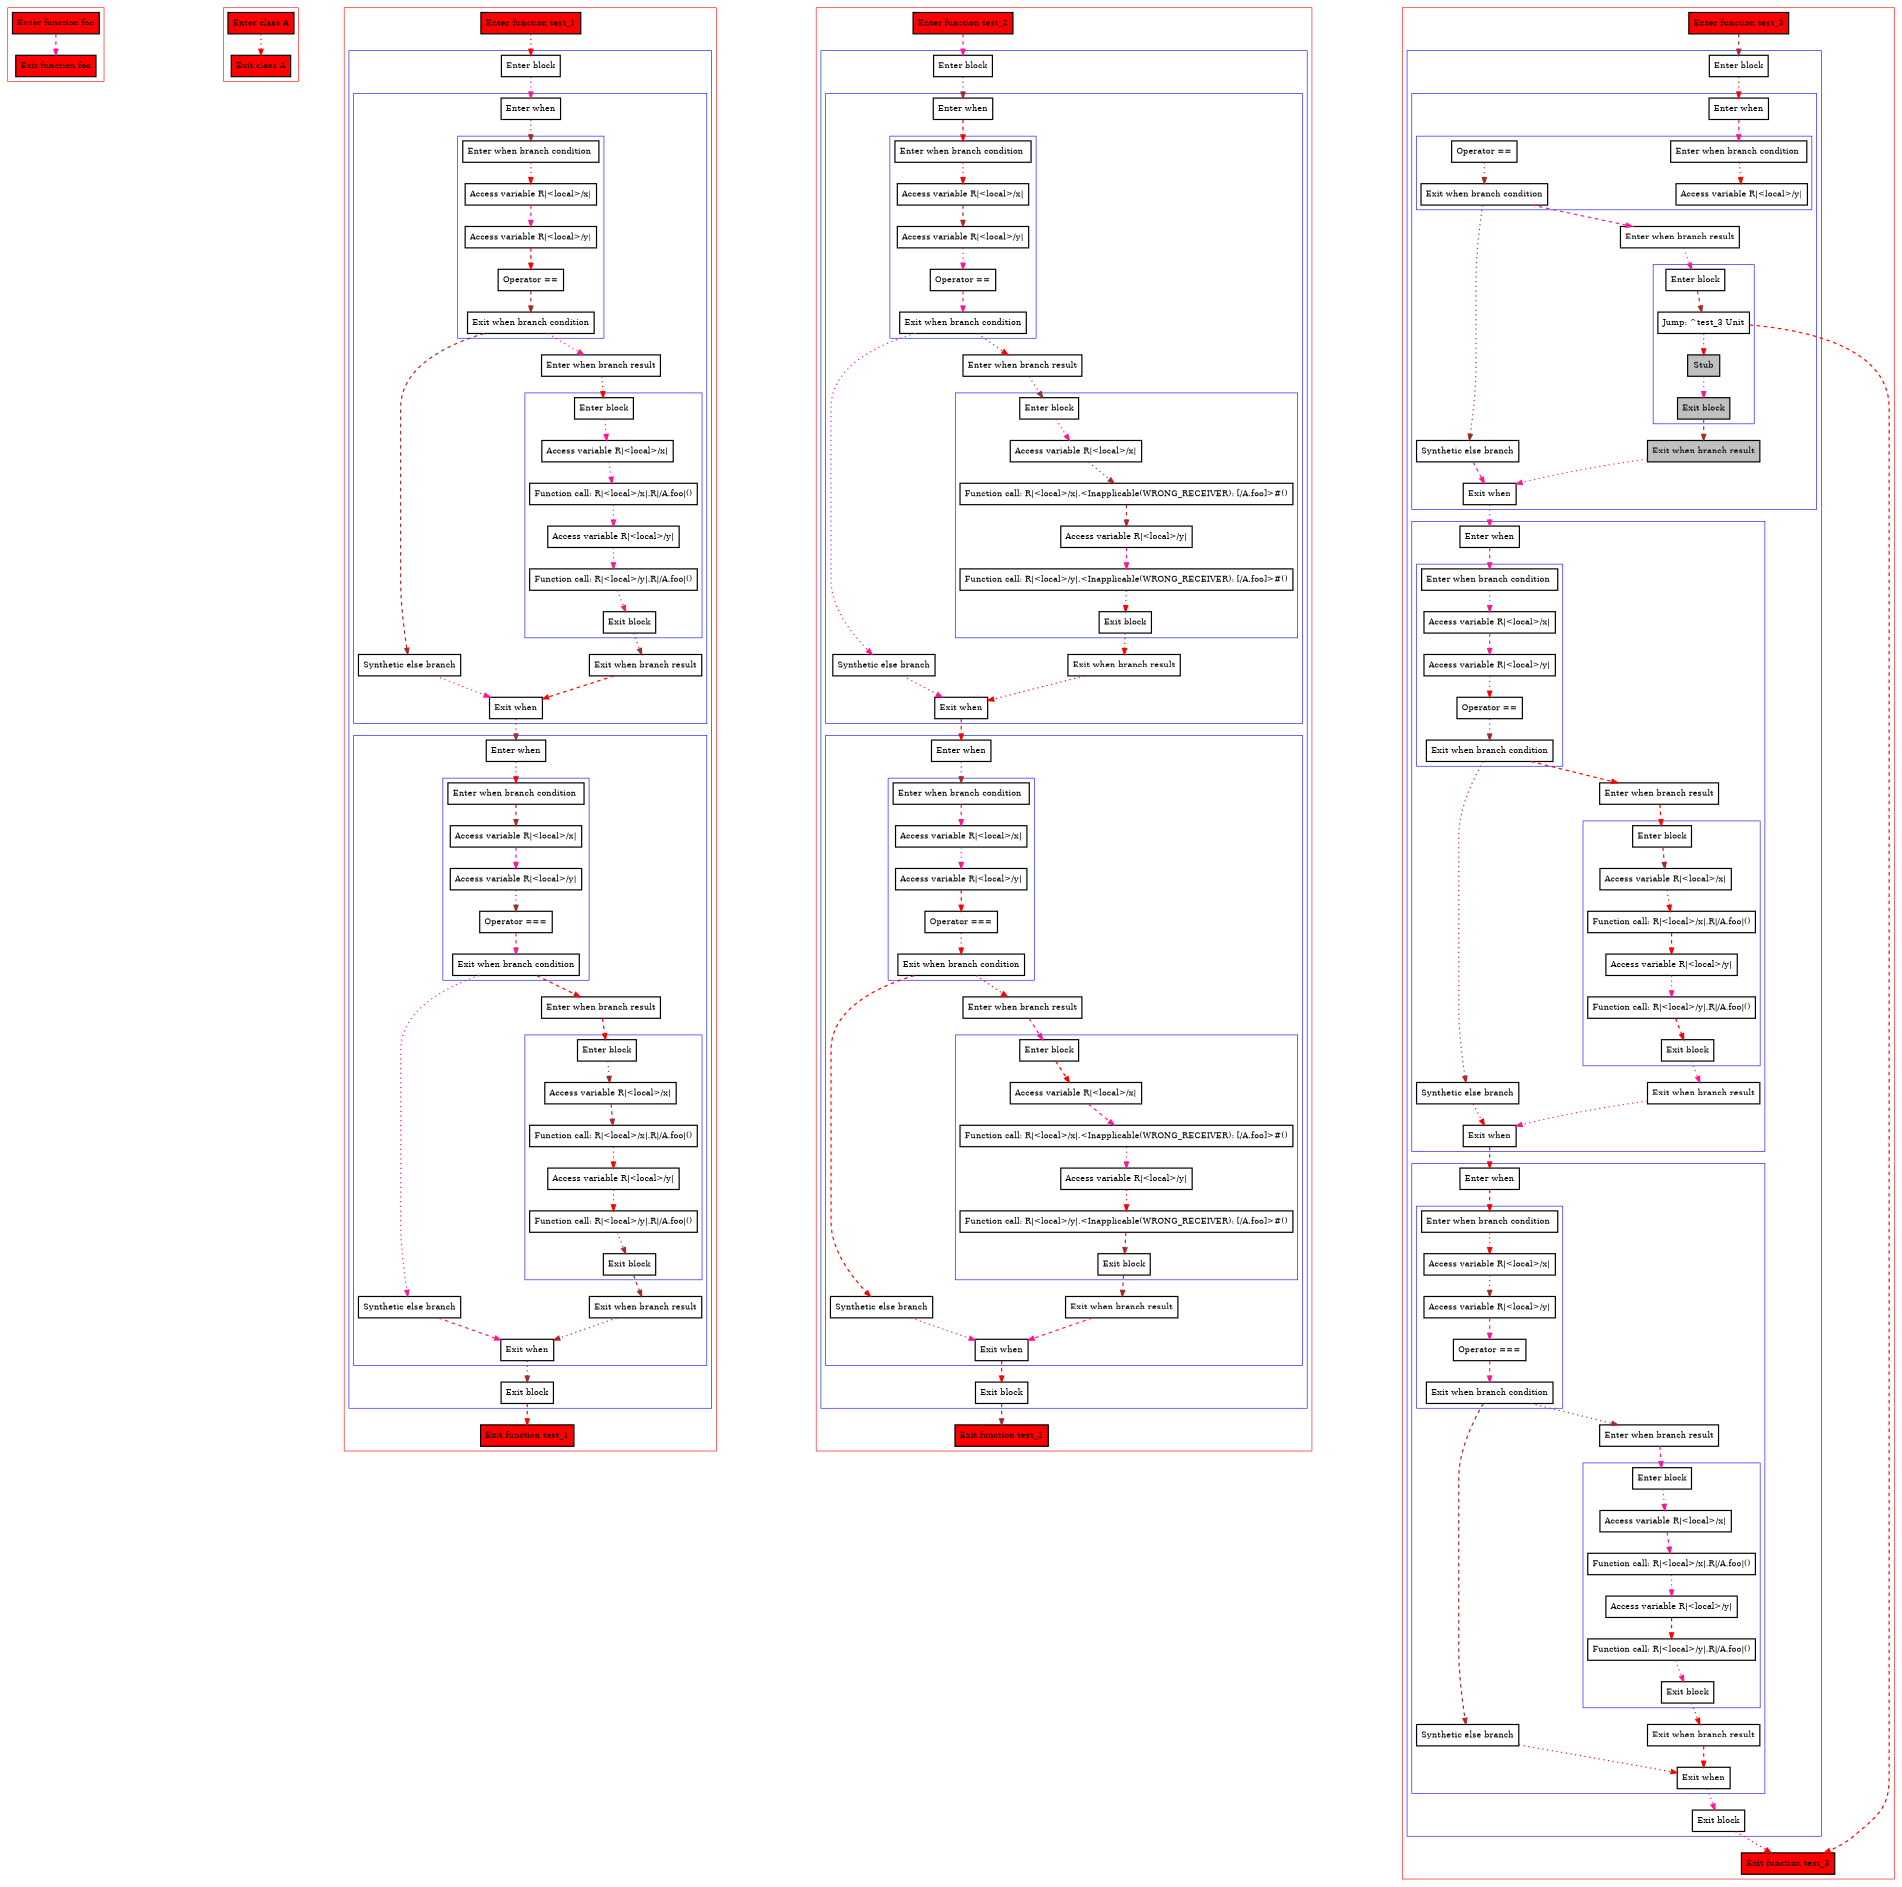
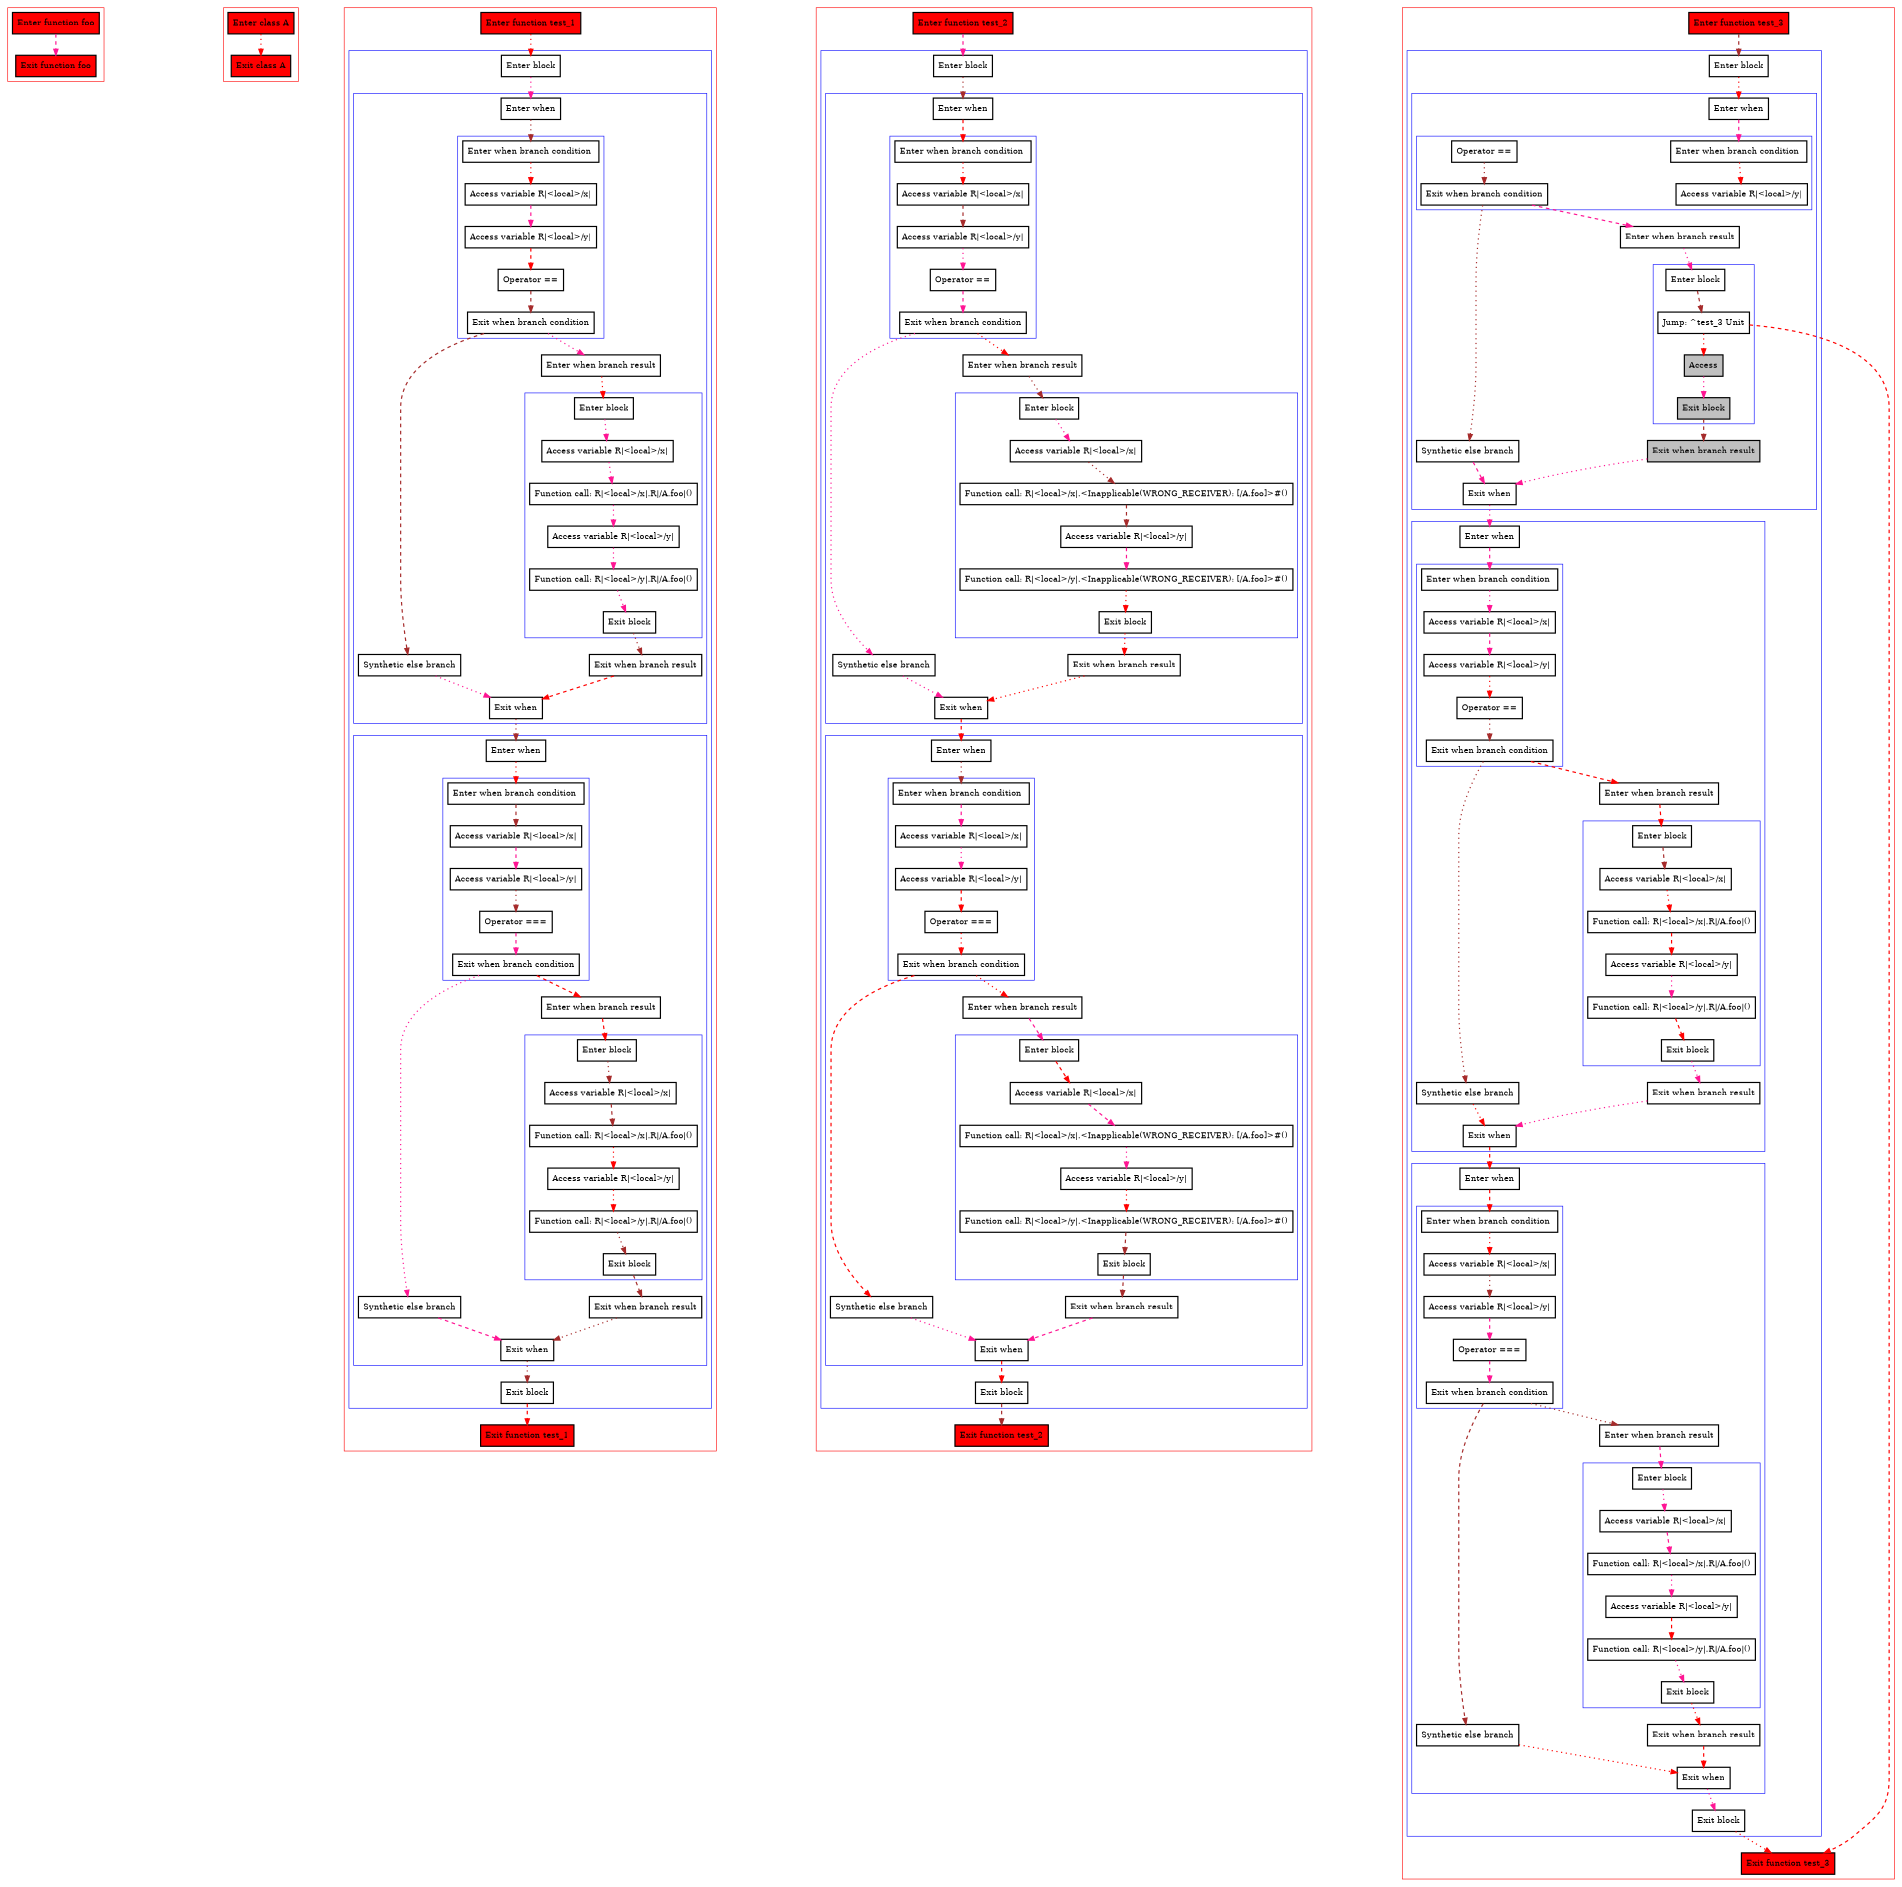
  digraph {
    nodesep=3
    node [penwidth=2 shape=box]
    edge [color=deeppink penwidth=2 style=dotted]
    n1 [fillcolor=red label="Enter function foo" style=filled]
    n2 [fillcolor=red label="Exit function foo" style=filled]
    n3 [fillcolor=red label="Enter class A" style=filled]
    n4 [fillcolor=red label="Exit class A" style=filled]
    n5 [label="Enter when branch condition "]
    n6 [label="Access variable R|<local>/x|"]
    n7 [label="Access variable R|<local>/y|"]
    n8 [label="Operator =="]
    n9 [label="Exit when branch condition"]
    n10 [label="Enter block"]
    n11 [label="Access variable R|<local>/x|"]
    n12 [label="Function call: R|<local>/x|.R|/A.foo|()"]
    n13 [label="Access variable R|<local>/y|"]
    n14 [label="Function call: R|<local>/y|.R|/A.foo|()"]
    n15 [label="Exit block"]
    n16 [label="Enter when"]
    n17 [label="Synthetic else branch"]
    n18 [label="Enter when branch result"]
    n19 [label="Exit when branch result"]
    n20 [label="Exit when"]
    n21 [label="Enter when branch condition "]
    n22 [label="Access variable R|<local>/x|"]
    n23 [label="Access variable R|<local>/y|"]
    n24 [label="Operator ==="]
    n25 [label="Exit when branch condition"]
    n26 [label="Enter block"]
    n27 [label="Access variable R|<local>/x|"]
    n28 [label="Function call: R|<local>/x|.R|/A.foo|()"]
    n29 [label="Access variable R|<local>/y|"]
    n30 [label="Function call: R|<local>/y|.R|/A.foo|()"]
    n31 [label="Exit block"]
    n32 [label="Enter when"]
    n33 [label="Synthetic else branch"]
    n34 [label="Enter when branch result"]
    n35 [label="Exit when branch result"]
    n36 [label="Exit when"]
    n37 [label="Enter block"]
    n38 [label="Exit block"]
    n39 [fillcolor=red label="Enter function test_1" style=filled]
    n40 [fillcolor=red label="Exit function test_1" style=filled]
    n41 [label="Enter when branch condition "]
    n42 [label="Access variable R|<local>/x|"]
    n43 [label="Access variable R|<local>/y|"]
    n44 [label="Operator =="]
    n45 [label="Exit when branch condition"]
    n46 [label="Enter block"]
    n47 [label="Access variable R|<local>/x|"]
    n48 [label="Function call: R|<local>/x|.<Inapplicable(WRONG_RECEIVER): [/A.foo]>#()"]
    n49 [label="Access variable R|<local>/y|"]
    n50 [label="Function call: R|<local>/y|.<Inapplicable(WRONG_RECEIVER): [/A.foo]>#()"]
    n51 [label="Exit block"]
    n52 [label="Enter when"]
    n53 [label="Synthetic else branch"]
    n54 [label="Enter when branch result"]
    n55 [label="Exit when branch result"]
    n56 [label="Exit when"]
    n57 [label="Enter when branch condition "]
    n58 [label="Access variable R|<local>/x|"]
    n59 [label="Access variable R|<local>/y|"]
    n60 [label="Operator ==="]
    n61 [label="Exit when branch condition"]
    n62 [label="Enter block"]
    n63 [label="Access variable R|<local>/x|"]
    n64 [label="Function call: R|<local>/x|.<Inapplicable(WRONG_RECEIVER): [/A.foo]>#()"]
    n65 [label="Access variable R|<local>/y|"]
    n66 [label="Function call: R|<local>/y|.<Inapplicable(WRONG_RECEIVER): [/A.foo]>#()"]
    n67 [label="Exit block"]
    n68 [label="Enter when"]
    n69 [label="Synthetic else branch"]
    n70 [label="Enter when branch result"]
    n71 [label="Exit when branch result"]
    n72 [label="Exit when"]
    n73 [label="Enter block"]
    n74 [label="Exit block"]
    n75 [fillcolor=red label="Enter function test_2" style=filled]
    n76 [fillcolor=red label="Exit function test_2" style=filled]
    n77 [label="Enter when branch condition "]
    n78 [label="Access variable R|<local>/y|"]
    n79 [label="Operator =="]
    n80 [label="Exit when branch condition"]
    n81 [label="Enter block"]
    n82 [label="Jump: ^test_3 Unit"]
-   n83 [fillcolor=gray label=Stub style=filled]
+   n83 [fillcolor=gray label=Access style=filled]
    n84 [fillcolor=gray label="Exit block" style=filled]
    n85 [label="Enter when"]
    n86 [label="Synthetic else branch"]
    n87 [label="Enter when branch result"]
    n88 [fillcolor=gray label="Exit when branch result" style=filled]
    n89 [label="Exit when"]
    n90 [label="Enter when branch condition "]
    n91 [label="Access variable R|<local>/x|"]
    n92 [label="Access variable R|<local>/y|"]
    n93 [label="Operator =="]
    n94 [label="Exit when branch condition"]
    n95 [label="Enter block"]
    n96 [label="Access variable R|<local>/x|"]
    n97 [label="Function call: R|<local>/x|.R|/A.foo|()"]
    n98 [label="Access variable R|<local>/y|"]
    n99 [label="Function call: R|<local>/y|.R|/A.foo|()"]
    n100 [label="Exit block"]
    n101 [label="Enter when"]
    n102 [label="Synthetic else branch"]
    n103 [label="Enter when branch result"]
    n104 [label="Exit when branch result"]
    n105 [label="Exit when"]
    n106 [label="Enter when branch condition "]
    n107 [label="Access variable R|<local>/x|"]
    n108 [label="Access variable R|<local>/y|"]
    n109 [label="Operator ==="]
    n110 [label="Exit when branch condition"]
    n111 [label="Enter block"]
    n112 [label="Access variable R|<local>/x|"]
    n113 [label="Function call: R|<local>/x|.R|/A.foo|()"]
    n114 [label="Access variable R|<local>/y|"]
    n115 [label="Function call: R|<local>/y|.R|/A.foo|()"]
    n116 [label="Exit block"]
    n117 [label="Enter when"]
    n118 [label="Synthetic else branch"]
    n119 [label="Enter when branch result"]
    n120 [label="Exit when branch result"]
    n121 [label="Exit when"]
    n122 [label="Enter block"]
    n123 [label="Exit block"]
    n124 [fillcolor=red label="Enter function test_3" style=filled]
    n125 [fillcolor=red label="Exit function test_3" style=filled]
    subgraph cluster_1 {
      color=red
      n1
      n2
    }
    subgraph cluster_2 {
      color=red
      n3
      n4
    }
    subgraph cluster_3 {
      color=red
      n39
      n40
      subgraph cluster_4 {
        color=blue
        n37
        n38
        subgraph cluster_5 {
          color=blue
          n16
          n17
          n18
          n19
          n20
          subgraph cluster_6 {
            color=blue
            n5
            n6
            n7
            n8
            n9
          }
          subgraph cluster_7 {
            color=blue
            n10
            n11
            n12
            n13
            n14
            n15
          }
        }
        subgraph cluster_8 {
          color=blue
          n32
          n33
          n34
          n35
          n36
          subgraph cluster_9 {
            color=blue
            n21
            n22
            n23
            n24
            n25
          }
          subgraph cluster_10 {
            color=blue
            n26
            n27
            n28
            n29
            n30
            n31
          }
        }
      }
    }
    subgraph cluster_11 {
      color=red
      n75
      n76
      subgraph cluster_12 {
        color=blue
        n73
        n74
        subgraph cluster_13 {
          color=blue
          n52
          n53
          n54
          n55
          n56
          subgraph cluster_14 {
            color=blue
            n41
            n42
            n43
            n44
            n45
          }
          subgraph cluster_15 {
            color=blue
            n46
            n47
            n48
            n49
            n50
            n51
          }
        }
        subgraph cluster_16 {
          color=blue
          n68
          n69
          n70
          n71
          n72
          subgraph cluster_17 {
            color=blue
            n57
            n58
            n59
            n60
            n61
          }
          subgraph cluster_18 {
            color=blue
            n62
            n63
            n64
            n65
            n66
            n67
          }
        }
      }
    }
    subgraph cluster_19 {
      color=red
      n124
      n125
      subgraph cluster_20 {
        color=blue
        n122
        n123
        subgraph cluster_21 {
          color=blue
          n85
          n86
          n87
          n88
          n89
          subgraph cluster_22 {
            color=blue
            n77
            n78
            n79
            n80
          }
          subgraph cluster_23 {
            color=blue
            n81
            n82
            n83
            n84
          }
        }
        subgraph cluster_24 {
          color=blue
          n101
          n102
          n103
          n104
          n105
          subgraph cluster_25 {
            color=blue
            n90
            n91
            n92
            n93
            n94
          }
          subgraph cluster_26 {
            color=blue
            n95
            n96
            n97
            n98
            n99
            n100
          }
        }
        subgraph cluster_27 {
          color=blue
          n117
          n118
          n119
          n120
          n121
          subgraph cluster_28 {
            color=blue
            n106
            n107
            n108
            n109
            n110
          }
          subgraph cluster_29 {
            color=blue
            n111
            n112
            n113
            n114
            n115
            n116
          }
        }
      }
    }
    n1 -> n2 [style=dashed]
    n3 -> n4 [color=red]
    n5 -> n6 [color=red]
    n6 -> n7 [style=dashed]
    n7 -> n8 [color=red style=dashed]
    n8 -> n9 [color=brown style=dashed]
    n9 -> n17 [color=brown style=dashed]
    n9 -> n18
    n10 -> n11
    n11 -> n12
    n12 -> n13
    n13 -> n14
    n14 -> n15
    n15 -> n19 [color=brown]
    n16 -> n5 [color=brown]
    n17 -> n20
    n18 -> n10 [color=red]
    n19 -> n20 [color=red style=dashed]
    n20 -> n32 [color=brown]
    n21 -> n22 [color=brown style=dashed]
    n22 -> n23 [style=dashed]
    n23 -> n24 [color=brown]
    n24 -> n25 [style=dashed]
    n25 -> n33
    n25 -> n34 [color=red style=dashed]
    n26 -> n27 [color=brown]
    n27 -> n28 [color=brown style=dashed]
    n28 -> n29 [color=red]
    n29 -> n30 [color=red]
    n30 -> n31 [color=brown]
    n31 -> n35 [color=brown style=dashed]
    n32 -> n21 [color=red]
    n33 -> n36 [style=dashed]
    n34 -> n26 [color=red style=dashed]
    n35 -> n36 [color=brown]
    n36 -> n38 [color=brown]
    n37 -> n16
    n38 -> n40 [color=red style=dashed]
    n39 -> n37 [color=red]
    n41 -> n42 [color=red]
    n42 -> n43 [color=brown style=dashed]
    n43 -> n44
    n44 -> n45 [style=dashed]
    n45 -> n53
    n45 -> n54 [color=red]
    n46 -> n47
    n47 -> n48 [color=brown]
    n48 -> n49 [color=brown style=dashed]
    n49 -> n50 [style=dashed]
    n50 -> n51 [color=red]
    n51 -> n55 [color=red]
    n52 -> n41 [color=red style=dashed]
    n53 -> n56
    n54 -> n46 [color=brown]
    n55 -> n56 [color=red]
    n56 -> n68 [color=red style=dashed]
    n57 -> n58 [style=dashed]
    n58 -> n59
    n59 -> n60 [color=red style=dashed]
    n60 -> n61 [color=red]
    n61 -> n69 [color=red style=dashed]
    n61 -> n70 [color=red]
    n62 -> n63 [color=red style=dashed]
    n63 -> n64 [style=dashed]
    n64 -> n65
    n65 -> n66 [color=red]
    n66 -> n67 [color=brown style=dashed]
    n67 -> n71 [color=brown style=dashed]
    n68 -> n57 [color=brown]
    n69 -> n72
    n70 -> n62 [style=dashed]
    n71 -> n72 [style=dashed]
    n72 -> n74 [color=red style=dashed]
    n73 -> n52 [color=brown]
    n74 -> n76 [color=brown style=dashed]
    n75 -> n73 [style=dashed]
    n77 -> n78 [color=red]
    n79 -> n80 [color=brown]
    n80 -> n86 [color=brown]
    n80 -> n87 [style=dashed]
    n81 -> n82 [color=brown style=dashed]
    n82 -> n83 [color=red]
    n82 -> n125 [color=red style=dashed]
    n83 -> n84
    n84 -> n88 [color=brown style=dashed]
    n85 -> n77 [style=dashed]
    n86 -> n89 [style=dashed]
    n87 -> n81
    n88 -> n89
    n89 -> n101
    n90 -> n91
    n91 -> n92 [style=dashed]
    n92 -> n93 [color=red]
    n93 -> n94 [color=brown]
    n94 -> n102 [color=brown]
    n94 -> n103 [color=red style=dashed]
    n95 -> n96 [color=brown style=dashed]
    n96 -> n97 [color=red]
    n97 -> n98 [color=red style=dashed]
    n98 -> n99
    n99 -> n100 [color=red style=dashed]
    n100 -> n104
    n101 -> n90 [style=dashed]
    n102 -> n105 [color=red]
    n103 -> n95 [color=red style=dashed]
    n104 -> n105
    n105 -> n117 [color=red style=dashed]
    n106 -> n107 [color=red]
    n107 -> n108 [color=brown]
    n108 -> n109 [style=dashed]
    n109 -> n110 [style=dashed]
    n110 -> n118 [color=brown style=dashed]
    n110 -> n119 [color=brown]
    n111 -> n112
    n112 -> n113 [style=dashed]
    n113 -> n114
    n114 -> n115 [color=red style=dashed]
    n115 -> n116
    n116 -> n120 [color=red]
    n117 -> n106 [color=red style=dashed]
    n118 -> n121 [color=red]
    n119 -> n111 [style=dashed]
    n120 -> n121 [color=red style=dashed]
    n121 -> n123
    n122 -> n85 [color=red]
    n123 -> n125 [color=red]
    n124 -> n122 [color=brown style=dashed]
  }
